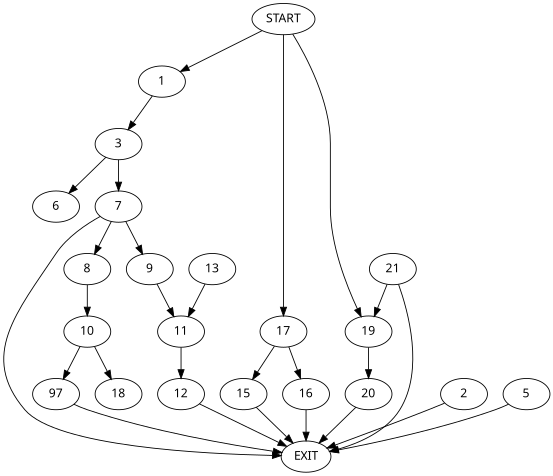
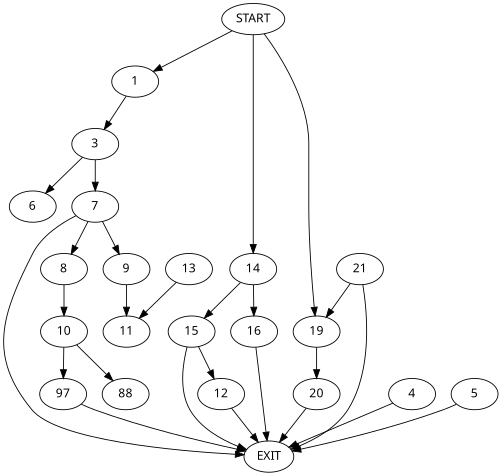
  digraph {
    fontname="Noto Sans"
    node [fontname="Noto Sans"]
    edge [fontname="Noto Sans"]
    n1 [label=START]
    1
-   14 [label=17]
+   14
    19
    3
    15
    16
    20
    n9 [label=EXIT]
    6
    7
-   4 [label=2]
+   4
    5
    8
    9
    10
    11
    n18 [label=97]
-   18
+   18 [label=88]
    12
    13
    21
    n1 -> 1
    n1 -> 14
    n1 -> 19
    1 -> 3
    14 -> 15
    14 -> 16
    19 -> 20
    3 -> 6
    3 -> 7
    15 -> n9
    16 -> n9
    20 -> n9
    7 -> n9
    7 -> 8
    7 -> 9
    4 -> n9
    5 -> n9
    8 -> 10
    9 -> 11
    10 -> n18
    10 -> 18
-   11 -> 12
+   15 -> 12
    n18 -> n9
    12 -> n9
    13 -> 11
    21 -> 19
    21 -> n9
  }
